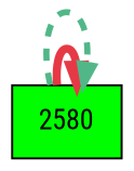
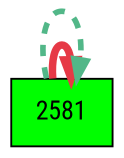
  digraph {
    rankdir=LR
    fontname="Roboto Condensed"
    edge [fontname="Roboto Condensed"]
-   n1 [fillcolor="#00fe00" label=2580 shape=box style=filled fontname="Roboto Condensed"]
+   n1 [fillcolor="#00fe00" label=2581 shape=box style=filled fontname="Roboto Condensed"]
    n1 -> n1 [color="#e63946" penwidth=4.00]
    n1 -> n1 [color="#52b788" penwidth=3.00 style=dashed]
  }
